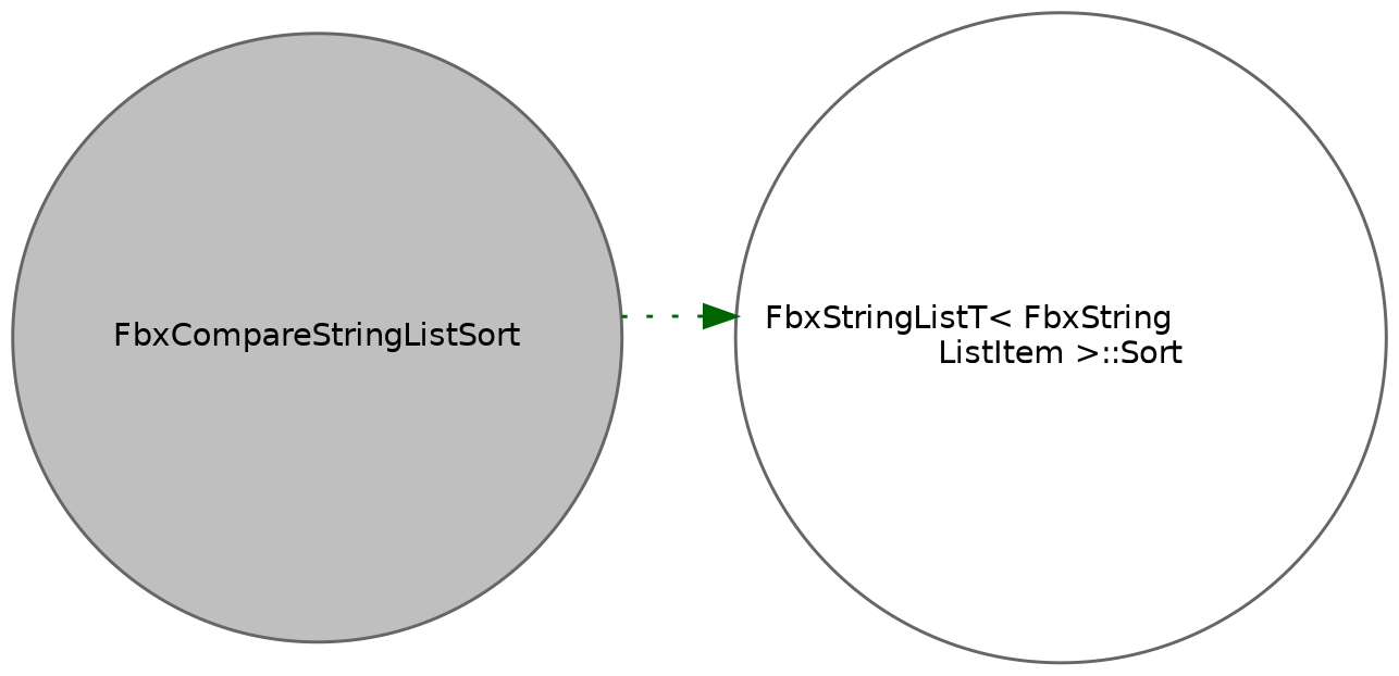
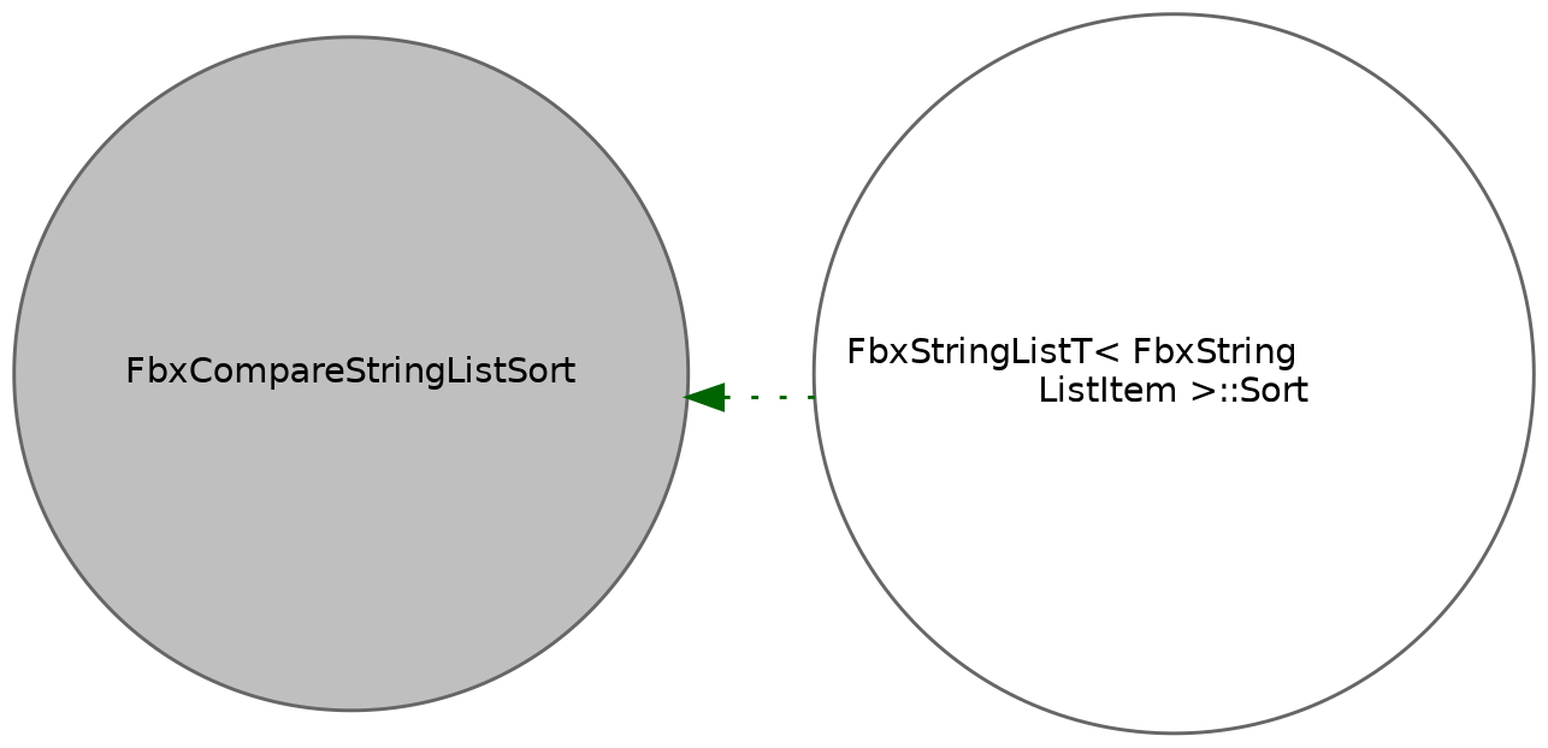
  digraph {
    rankdir=LR
    node [color=gray40 fontname=Helvetica fontsize=10 shape=circle style=filled]
    n1 [fillcolor=grey75 fontcolor=black height=0.2 label=FbxCompareStringListSort width=0.4]
    n2 [fillcolor=white height=0.2 label="FbxStringListT\< FbxString\lListItem \>::Sort" width=0.4]
-   n2 -> n1 [color=darkgreen dir=back fontname=Helvetica fontsize=10 labelfontname=Helvetica labelfontsize=10 style=dotted]
+   n1 -> n2 [color=darkgreen dir=back fontname=Helvetica fontsize=10 labelfontname=Helvetica labelfontsize=10 style=dotted]
  }
